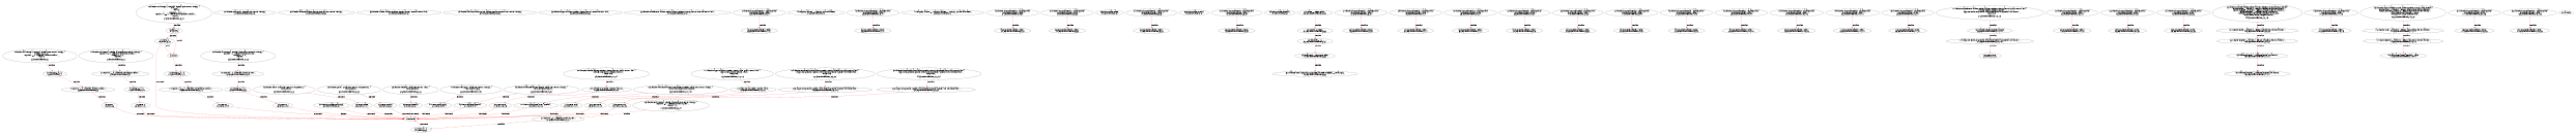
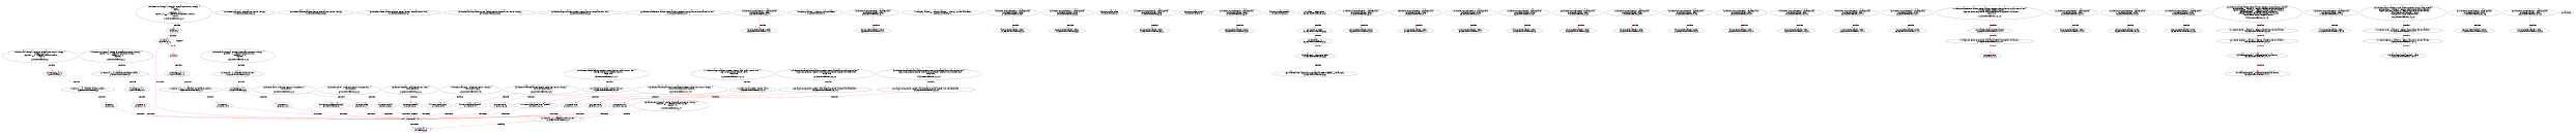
  digraph {
    node [type_label=function_definition]
    edge [color=red controlflow_type=next_line edge_type=CFG_edge]
    n1 [label="2_ function add(uint256 a, uint256 b) internal pure returns (uint256) {\n        uint256 c = a + b;\n        require(c >= a, \"SafeMath: addition overflow\");\n        return c;\n    }\n13-function_definition-3-7" method="add(uint256 a,uint256 b)"]
    n2 [label="3_ uint256 c = a + b;\n30-new_variable-4-4" method="add(uint256 a,uint256 b)" type_label=new_variable]
    n3 [label="4_ require(c >= a, \"SafeMath: addition overflow\");\n38-expression_statement-5-5" method="add(uint256 a,uint256 b)" type_label=expression_statement]
    n4 [label="5_ return c;\n48-return-6-6" method="add(uint256 a,uint256 b)" type_label=return]
    n5 [label="0_ exit_node" type_label=exit]
    n6 [label="7_ function sub(uint256 a, uint256 b) internal pure returns (uint256) {\n        require(b <= a, \"SafeMath: subtraction overflow\");\n        uint256 c = a - b;\n        return c;\n    }\n50-function_definition-8-12" method="sub(uint256 a,uint256 b)"]
    n7 [label="8_ require(b <= a, \"SafeMath: subtraction overflow\");\n67-expression_statement-9-9" method="sub(uint256 a,uint256 b)" type_label=expression_statement]
    n8 [label="9_ uint256 c = a - b;\n77-new_variable-10-10" method="sub(uint256 a,uint256 b)" type_label=new_variable]
    n9 [label="10_ return c;\n85-return-11-11" method="sub(uint256 a,uint256 b)" type_label=return]
    n10 [label="12_ function mul(uint256 a, uint256 b) internal pure returns (uint256) {\n        if (a == 0) {\n            return 0;\n        }\n        uint256 c = a * b;\n        require(c / a == b, \"SafeMath: multiplication overflow\");\n        return c;\n    }\n87-function_definition-13-20" method="mul(uint256 a,uint256 b)"]
    n11 [label="13_ if_a == 0\n104-if-14-16" method="mul(uint256 a,uint256 b)" type_label=if]
    n12 [label="13_ end_if" method="mul(uint256 a,uint256 b)" type_label=end_if]
    n13 [label="14_ return 0;\n109-return-15-15" method="mul(uint256 a,uint256 b)" type_label=return]
    n14 [label="16_ uint256 c = a * b;\n111-new_variable-17-17" method="mul(uint256 a,uint256 b)" type_label=new_variable]
    n15 [label="17_ require(c / a == b, \"SafeMath: multiplication overflow\");\n119-expression_statement-18-18" method="mul(uint256 a,uint256 b)" type_label=expression_statement]
    n16 [label="18_ return c;\n131-return-19-19" method="mul(uint256 a,uint256 b)" type_label=return]
    n17 [label="20_ function div(uint256 a, uint256 b) internal pure returns (uint256) {\n        require(b > 0, \"SafeMath: division by zero\");\n        uint256 c = a / b;\n        return c;\n    }\n133-function_definition-21-25" method="div(uint256 a,uint256 b)"]
    n18 [label="21_ require(b > 0, \"SafeMath: division by zero\");\n150-expression_statement-22-22" method="div(uint256 a,uint256 b)" type_label=expression_statement]
    n19 [label="22_ uint256 c = a / b;\n160-new_variable-23-23" method="div(uint256 a,uint256 b)" type_label=new_variable]
    n20 [label="23_ return c;\n168-return-24-24" method="div(uint256 a,uint256 b)" type_label=return]
    n21 [label="25_ function mod(uint256 a, uint256 b) internal pure returns (uint256) {\n        require(b != 0, \"SafeMath: modulo by zero\");\n        return a % b;\n    }\n170-function_definition-26-29" method="mod(uint256 a,uint256 b)"]
    n22 [label="26_ require(b != 0, \"SafeMath: modulo by zero\");\n187-expression_statement-27-27" method="mod(uint256 a,uint256 b)" type_label=expression_statement]
    n23 [label="21_ return a % b;\n197-return-28-28" method="mod(uint256 a,uint256 b)" type_label=return]
    n24 [label="31_ function totalSupply() external view returns (uint256);\n204-function_definition-32-32" method="totalSupply()"]
    n25 [label="32_ function balanceOf(address account) external view returns (uint256);\n212-function_definition-33-33" method="balanceOf(address account)"]
    n26 [label="33_ function transfer(address recipient, uint256 amount) external returns (bool);\n224-function_definition-34-34" method="transfer(address recipient,uint256 amount)"]
    n27 [label="34_ function allowance(address owner, address spender) external view returns (uint256);\n239-function_definition-35-35" method="allowance(address owner,address spender)"]
    n28 [label="35_ function approve(address spender, uint256 amount) external returns (bool);\n255-function_definition-36-36" method="approve(address spender,uint256 amount)"]
    n29 [label="36_ function transferFrom(address sender, address recipient, uint256 amount) external returns (bool);\n270-function_definition-37-37" method="transferFrom(address sender,address recipient,uint256 amount)"]
    n30 [label="42_ function bug_unchk_send10() payable public{\n      msg.sender.transfer(1 ether);}\n328-function_definition-43-44" method="bug_unchk_send10()"]
    n31 [label="43_ msg.sender.transfer(1 ether);\n333-expression_statement-44-44" method="bug_unchk_send10()" type_label=expression_statement]
    n32 [label="44_ mapping (address => uint256) private _balances;\n343-new_variable-45-45" type_label=new_variable]
    n33 [label="45_ function bug_unchk_send22() payable public{\n      msg.sender.transfer(1 ether);}\n350-function_definition-46-47" method="bug_unchk_send22()"]
    n34 [label="46_ msg.sender.transfer(1 ether);\n355-expression_statement-47-47" method="bug_unchk_send22()" type_label=expression_statement]
    n35 [label="47_ mapping (address => mapping (address => uint256)) private _allowances;\n365-new_variable-48-48" type_label=new_variable]
    n36 [label="48_ function bug_unchk_send12() payable public{\n      msg.sender.transfer(1 ether);}\n374-function_definition-49-50" method="bug_unchk_send12()"]
    n37 [label="49_ msg.sender.transfer(1 ether);\n379-expression_statement-50-50" method="bug_unchk_send12()" type_label=expression_statement]
    n38 [label="50_ uint256 private _totalSupply;\n389-new_variable-51-51" type_label=new_variable]
    n39 [label="51_ function bug_unchk_send11() payable public{\n      msg.sender.transfer(1 ether);}\n394-function_definition-52-53" method="bug_unchk_send11()"]
    n40 [label="52_ msg.sender.transfer(1 ether);\n399-expression_statement-53-53" method="bug_unchk_send11()" type_label=expression_statement]
    n41 [label="53_ string private _name;\n409-new_variable-54-54" type_label=new_variable]
    n42 [label="54_ function bug_unchk_send1() payable public{\n      msg.sender.transfer(1 ether);}\n414-function_definition-55-56" method="bug_unchk_send1()"]
    n43 [label="55_ msg.sender.transfer(1 ether);\n419-expression_statement-56-56" method="bug_unchk_send1()" type_label=expression_statement]
    n44 [label="56_ string private _symbol;\n429-new_variable-57-57" type_label=new_variable]
    n45 [label="57_ function bug_unchk_send2() payable public{\n      msg.sender.transfer(1 ether);}\n434-function_definition-58-59" method="bug_unchk_send2()"]
    n46 [label="58_ msg.sender.transfer(1 ether);\n439-expression_statement-59-59" method="bug_unchk_send2()" type_label=expression_statement]
    n47 [label="59_ uint8 private _decimals;\n449-new_variable-60-60" type_label=new_variable]
    n48 [label="61_ _name = \"UBBC Token\";\n456-expression_statement-62-62" type_label=expression_statement]
    n49 [label="62_ _symbol = \"UBBC\";\n461-expression_statement-63-63" type_label=expression_statement]
    n50 [label="63_ _decimals = 18;\n466-expression_statement-64-64" type_label=expression_statement]
    n51 [label="64_ _totalSupply = 260000000 ether;\n470-expression_statement-65-65" type_label=expression_statement]
    n52 [label="65_ _balances[0x0e475cd2c1f8222868cf85B4f97D7EB70fB3ffD3] = _totalSupply;\n475-expression_statement-66-66" type_label=expression_statement]
    n53 [label="67_ function bug_unchk_send17() payable public{\n      msg.sender.transfer(1 ether);}\n481-function_definition-68-69" method="bug_unchk_send17()"]
    n54 [label="68_ msg.sender.transfer(1 ether);\n486-expression_statement-69-69" method="bug_unchk_send17()" type_label=expression_statement]
    n55 [label="69_ function bug_unchk_send31() payable public{\n      msg.sender.transfer(1 ether);}\n496-function_definition-70-71" method="bug_unchk_send31()"]
    n56 [label="70_ msg.sender.transfer(1 ether);\n501-expression_statement-71-71" method="bug_unchk_send31()" type_label=expression_statement]
    n57 [label="72_ function bug_unchk_send13() payable public{\n      msg.sender.transfer(1 ether);}\n525-function_definition-73-74" method="bug_unchk_send13()"]
    n58 [label="73_ msg.sender.transfer(1 ether);\n530-expression_statement-74-74" method="bug_unchk_send13()" type_label=expression_statement]
    n59 [label="75_ function name() public view returns (string memory) {\n        return _name;\n    }\n554-function_definition-76-78" method="name()"]
    n60 [label="76_ return _name;\n563-return-77-77" method="name()" type_label=return]
    n61 [label="78_ function bug_unchk_send3() payable public{\n      msg.sender.transfer(1 ether);}\n565-function_definition-79-80" method="bug_unchk_send3()"]
    n62 [label="79_ msg.sender.transfer(1 ether);\n570-expression_statement-80-80" method="bug_unchk_send3()" type_label=expression_statement]
    n63 [label="80_ function symbol() public view returns (string memory) {\n        return _symbol;\n    }\n580-function_definition-81-83" method="symbol()"]
    n64 [label="81_ return _symbol;\n589-return-82-82" method="symbol()" type_label=return]
    n65 [label="83_ function bug_unchk_send9() payable public{\n      msg.sender.transfer(1 ether);}\n591-function_definition-84-85" method="bug_unchk_send9()"]
    n66 [label="84_ msg.sender.transfer(1 ether);\n596-expression_statement-85-85" method="bug_unchk_send9()" type_label=expression_statement]
    n67 [label="85_ function decimals() public view returns (uint8) {\n        return _decimals;\n    }\n606-function_definition-86-88" method="decimals()"]
    n68 [label="86_ return _decimals;\n615-return-87-87" method="decimals()" type_label=return]
    n69 [label="88_ function bug_unchk_send25() payable public{\n      msg.sender.transfer(1 ether);}\n617-function_definition-89-90" method="bug_unchk_send25()"]
    n70 [label="89_ msg.sender.transfer(1 ether);\n622-expression_statement-90-90" method="bug_unchk_send25()" type_label=expression_statement]
    n71 [label="90_ function totalSupply() public view returns (uint256) {\n        return _totalSupply;\n    }\n632-function_definition-91-93" method="totalSupply()"]
    n72 [label="91_ return _totalSupply;\n641-return-92-92" method="totalSupply()" type_label=return]
    n73 [label="93_ function bug_unchk_send19() payable public{\n      msg.sender.transfer(1 ether);}\n643-function_definition-94-95" method="bug_unchk_send19()"]
    n74 [label="94_ msg.sender.transfer(1 ether);\n648-expression_statement-95-95" method="bug_unchk_send19()" type_label=expression_statement]
    n75 [label="95_ function balanceOf(address account) public view returns (uint256) {\n        return _balances[account];\n    }\n658-function_definition-96-98" method="balanceOf(address account)"]
    n76 [label="96_ return _balances[account];\n671-return-97-97" method="balanceOf(address account)" type_label=return]
    n77 [label="98_ function bug_unchk_send26() payable public{\n      msg.sender.transfer(1 ether);}\n675-function_definition-99-100" method="bug_unchk_send26()"]
    n78 [label="99_ msg.sender.transfer(1 ether);\n680-expression_statement-100-100" method="bug_unchk_send26()" type_label=expression_statement]
    n79 [label="100_ function transfer(address recipient, uint256 amount) public  returns (bool) {\n         _transfer(msg.sender, recipient, amount);\n         return true;\n    }\n690-function_definition-101-104" method="transfer(address recipient,uint256 amount)"]
    n80 [label="101_ _transfer(msg.sender, recipient, amount);\n706-expression_statement-102-102" method="transfer(address recipient,uint256 amount)" type_label=expression_statement]
    n81 [label="102_ return true;\n717-return-103-103" method="transfer(address recipient,uint256 amount)" type_label=return]
    n82 [label="104_ function bug_unchk_send20() payable public{\n      msg.sender.transfer(1 ether);}\n720-function_definition-105-106" method="bug_unchk_send20()"]
    n83 [label="105_ msg.sender.transfer(1 ether);\n725-expression_statement-106-106" method="bug_unchk_send20()" type_label=expression_statement]
    n84 [label="106_ function allowance(address owner, address spender) public  view returns (uint256) {\n        return _allowances[owner][spender];\n    }\n735-function_definition-107-109" method="allowance(address owner,address spender)"]
    n85 [label="107_ return _allowances[owner][spender];\n752-return-108-108" method="allowance(address owner,address spender)" type_label=return]
    n86 [label="109_ function bug_unchk_send32() payable public{\n      msg.sender.transfer(1 ether);}\n758-function_definition-110-111" method="bug_unchk_send32()"]
    n87 [label="110_ msg.sender.transfer(1 ether);\n763-expression_statement-111-111" method="bug_unchk_send32()" type_label=expression_statement]
    n88 [label="111_ function approve(address spender, uint256 value) public  returns (bool) {\n        _approve(msg.sender, spender, value);\n        return true;\n    }\n773-function_definition-112-115" method="approve(address spender,uint256 value)"]
    n89 [label="112_ _approve(msg.sender, spender, value);\n789-expression_statement-113-113" method="approve(address spender,uint256 value)" type_label=expression_statement]
    n90 [label="113_ return true;\n800-return-114-114" method="approve(address spender,uint256 value)" type_label=return]
    n91 [label="115_ function bug_unchk_send4() payable public{\n      msg.sender.transfer(1 ether);}\n803-function_definition-116-117" method="bug_unchk_send4()"]
    n92 [label="116_ msg.sender.transfer(1 ether);\n808-expression_statement-117-117" method="bug_unchk_send4()" type_label=expression_statement]
    n93 [label="117_ function transferFrom(address sender, address recipient, uint256 amount) public  returns (bool) {\n        _transfer(sender, recipient, amount);\n        _approve(sender, msg.sender, _allowances[sender][msg.sender].sub(amount));\n        return true;\n    }\n818-function_definition-118-122" method="transferFrom(address sender,address recipient,uint256 amount)"]
    n94 [label="118_ _transfer(sender, recipient, amount);\n838-expression_statement-119-119" method="transferFrom(address sender,address recipient,uint256 amount)" type_label=expression_statement]
    n95 [label="119_ _approve(sender, msg.sender, _allowances[sender][msg.sender].sub(amount));\n847-expression_statement-120-120" method="transferFrom(address sender,address recipient,uint256 amount)" type_label=expression_statement]
    n96 [label="120_ return true;\n869-return-121-121" method="transferFrom(address sender,address recipient,uint256 amount)" type_label=return]
    n97 [label="122_ function bug_unchk_send7() payable public{\n      msg.sender.transfer(1 ether);}\n872-function_definition-123-124" method="bug_unchk_send7()"]
    n98 [label="123_ msg.sender.transfer(1 ether);\n877-expression_statement-124-124" method="bug_unchk_send7()" type_label=expression_statement]
    n99 [label="124_ function increaseAllowance(address spender, uint256 addedValue) public  returns (bool) {\n        _approve(msg.sender, spender, _allowances[msg.sender][spender].add(addedValue));\n        return true;\n    }\n887-function_definition-125-128" method="increaseAllowance(address spender,uint256 addedValue)"]
    n100 [label="125_ _approve(msg.sender, spender, _allowances[msg.sender][spender].add(addedValue));\n903-expression_statement-126-126" method="increaseAllowance(address spender,uint256 addedValue)" type_label=expression_statement]
    n101 [label="126_ return true;\n925-return-127-127" method="increaseAllowance(address spender,uint256 addedValue)" type_label=return]
    n102 [label="128_ function bug_unchk_send23() payable public{\n      msg.sender.transfer(1 ether);}\n928-function_definition-129-130" method="bug_unchk_send23()"]
    n103 [label="129_ msg.sender.transfer(1 ether);\n933-expression_statement-130-130" method="bug_unchk_send23()" type_label=expression_statement]
    n104 [label="130_ function decreaseAllowance(address spender, uint256 subtractedValue) public  returns (bool) {\n        _approve(msg.sender, spender, _allowances[msg.sender][spender].sub(subtractedValue));\n        return true;\n    }\n943-function_definition-131-134" method="decreaseAllowance(address spender,uint256 subtractedValue)"]
    n105 [label="131_ _approve(msg.sender, spender, _allowances[msg.sender][spender].sub(subtractedValue));\n959-expression_statement-132-132" method="decreaseAllowance(address spender,uint256 subtractedValue)" type_label=expression_statement]
    n106 [label="132_ return true;\n981-return-133-133" method="decreaseAllowance(address spender,uint256 subtractedValue)" type_label=return]
    n107 [label="134_ function bug_unchk_send14() payable public{\n      msg.sender.transfer(1 ether);}\n984-function_definition-135-136" method="bug_unchk_send14()"]
    n108 [label="135_ msg.sender.transfer(1 ether);\n989-expression_statement-136-136" method="bug_unchk_send14()" type_label=expression_statement]
    n109 [label="136_ function _transfer(address sender, address recipient, uint256 amount) internal {\n        require(sender != address(0), \"ERC20: transfer from the zero address\");\n        require(recipient != address(0), \"ERC20: transfer to the zero address\");\n        _balances[sender] = _balances[sender].sub(amount);\n        _balances[recipient] = _balances[recipient].add(amount);\n        emit Transfer(sender, recipient, amount);\n    }\n999-function_definition-137-143" method="_transfer(address sender,address recipient,uint256 amount)"]
    n110 [label="137_ require(sender != address(0), \"ERC20: transfer from the zero address\");\n1015-expression_statement-138-138" method="_transfer(address sender,address recipient,uint256 amount)" type_label=expression_statement]
    n111 [label="138_ require(recipient != address(0), \"ERC20: transfer to the zero address\");\n1027-expression_statement-139-139" method="_transfer(address sender,address recipient,uint256 amount)" type_label=expression_statement]
    n112 [label="139_ _balances[sender] = _balances[sender].sub(amount);\n1039-expression_statement-140-140" method="_transfer(address sender,address recipient,uint256 amount)" type_label=expression_statement]
    n113 [label="140_ _balances[recipient] = _balances[recipient].add(amount);\n1052-expression_statement-141-141" method="_transfer(address sender,address recipient,uint256 amount)" type_label=expression_statement]
    n114 [label="143_ function bug_unchk_send30() payable public{\n      msg.sender.transfer(1 ether);}\n1073-function_definition-144-145" method="bug_unchk_send30()"]
    n115 [label="144_ msg.sender.transfer(1 ether);\n1078-expression_statement-145-145" method="bug_unchk_send30()" type_label=expression_statement]
    n116 [label="145_ function _approve(address owner, address spender, uint256 value) internal {\n        require(owner != address(0), \"ERC20: approve from the zero address\");\n        require(spender != address(0), \"ERC20: approve to the zero address\");\n        _allowances[owner][spender] = value;\n        emit Approval(owner, spender, value);\n    }\n1088-function_definition-146-151" method="_approve(address owner,address spender,uint256 value)"]
    n117 [label="146_ require(owner != address(0), \"ERC20: approve from the zero address\");\n1104-expression_statement-147-147" method="_approve(address owner,address spender,uint256 value)" type_label=expression_statement]
    n118 [label="147_ require(spender != address(0), \"ERC20: approve to the zero address\");\n1116-expression_statement-148-148" method="_approve(address owner,address spender,uint256 value)" type_label=expression_statement]
    n119 [label="148_ _allowances[owner][spender] = value;\n1128-expression_statement-149-149" method="_approve(address owner,address spender,uint256 value)" type_label=expression_statement]
    n120 [label="151_ function bug_unchk_send8() payable public{\n      msg.sender.transfer(1 ether);}\n1144-function_definition-152-153" method="bug_unchk_send8()"]
    n121 [label="152_ msg.sender.transfer(1 ether);\n1149-expression_statement-153-153" method="bug_unchk_send8()" type_label=expression_statement]
    n122 [label="156_ function bug_unchk_send27() payable public{\n      msg.sender.transfer(1 ether);}\n1165-function_definition-157-158" method="bug_unchk_send27()"]
    n123 [label="157_ msg.sender.transfer(1 ether);\n1170-expression_statement-158-158" method="bug_unchk_send27()" type_label=expression_statement]
    n124 [label="0_ start_node" type_label=start]
    n1 -> n2 [label=next_line]
    n2 -> n3 [label=next_line]
    n3 -> n4 [label=next_line]
    n4 -> n5 [controlflow_type=return_exit label=return_exit]
    n6 -> n7 [label=next_line]
    n7 -> n8 [label=next_line]
    n8 -> n9 [label=next_line]
    n9 -> n5 [controlflow_type=return_exit label=return_exit]
    n10 -> n11 [label=next_line]
-   n11 -> n12 [controlflow_type=neg_next label=end_if]
+   n11 -> n12 [controlflow_type=neg_next label=neg_next]
    n11 -> n13 [controlflow_type=pos_next label=pos_next]
    n12 -> n14 [label=next_line]
    n13 -> n5 [controlflow_type=return_exit label=return_exit]
-   n13 -> n12 [controlflow_type=end_if label=end_if]
+   n12 -> n13 [controlflow_type=end_if label=end_if]
    n14 -> n15 [label=next_line]
    n15 -> n16 [label=next_line]
    n16 -> n5 [controlflow_type=return_exit label=return_exit]
    n17 -> n18 [label=next_line]
    n18 -> n19 [label=next_line]
    n19 -> n20 [label=next_line]
-   n20 -> n5 [controlflow_type=return_exit label=line_exit]
+   n20 -> n5 [controlflow_type=return_exit label=return_exit]
    n21 -> n22 [label=next_line]
    n22 -> n23 [label=next_line]
-   n23 -> n5 [controlflow_type=return_exit label=return_exit]
+   n5 -> n23 [controlflow_type=return_exit label=return_exit]
    n30 -> n31 [label=next_line]
    n33 -> n34 [label=next_line]
    n36 -> n37 [label=next_line]
    n38 -> n5 [controlflow_type=return_exit label=return_exit]
    n39 -> n40 [label=next_line]
    n42 -> n43 [label=next_line]
    n45 -> n46 [label=next_line]
    n48 -> n49 [label=next_line]
    n49 -> n50 [label=next_line]
    n50 -> n51 [label=next_line]
    n51 -> n52 [label=next_line]
    n53 -> n54 [label=next_line]
    n55 -> n56 [label=next_line]
    n57 -> n58 [label=next_line]
    n59 -> n60 [label=next_line]
    n60 -> n5 [controlflow_type=return_exit label=return_exit]
    n61 -> n62 [label=next_line]
    n63 -> n64 [label=next_line]
    n64 -> n5 [controlflow_type=return_exit label=return_exit]
    n65 -> n66 [label=next_line]
    n67 -> n68 [label=next_line]
-   n68 -> n5 [controlflow_type=return_exit label=return_exit]
+   n68 -> n5 [controlflow_type=return_exit label=neg_exit]
    n69 -> n70 [label=next_line]
    n71 -> n72 [label=next_line]
    n72 -> n5 [controlflow_type=return_exit label=return_exit]
    n73 -> n74 [label=next_line]
    n75 -> n76 [label=next_line]
    n76 -> n5 [controlflow_type=return_exit label=return_exit]
    n77 -> n78 [label=next_line]
    n79 -> n80 [label=next_line]
    n80 -> n81 [label=next_line]
    n81 -> n5 [controlflow_type=return_exit label=return_exit]
    n82 -> n83 [label=next_line]
    n84 -> n85 [label=next_line]
    n85 -> n5 [controlflow_type=return_exit label=return_exit]
    n86 -> n87 [label=next_line]
    n88 -> n89 [label=next_line]
    n89 -> n90 [label=next_line]
    n90 -> n5 [controlflow_type=return_exit label=return_exit]
    n91 -> n92 [label=next_line]
    n93 -> n94 [label=next_line]
    n94 -> n95 [label=next_line]
    n95 -> n96 [label=next_line]
    n97 -> n98 [label=next_line]
    n99 -> n100 [label=next_line]
    n100 -> n101 [label=next_line]
    n101 -> n5 [controlflow_type=return_exit label=return_exit]
    n102 -> n103 [label=next_line]
    n104 -> n105 [label=next_line]
    n105 -> n106 [label=next_line]
    n106 -> n5 [controlflow_type=return_exit label=return_exit]
    n107 -> n108 [label=next_line]
    n109 -> n110 [label=next_line]
    n110 -> n111 [label=next_line]
    n111 -> n112 [label=next_line]
    n112 -> n113 [label=next_line]
    n114 -> n115 [label=next_line]
    n116 -> n117 [label=next_line]
    n117 -> n118 [label=next_line]
    n118 -> n119 [label=next_line]
    n120 -> n121 [label=next_line]
    n122 -> n123 [label=next_line]
  }
